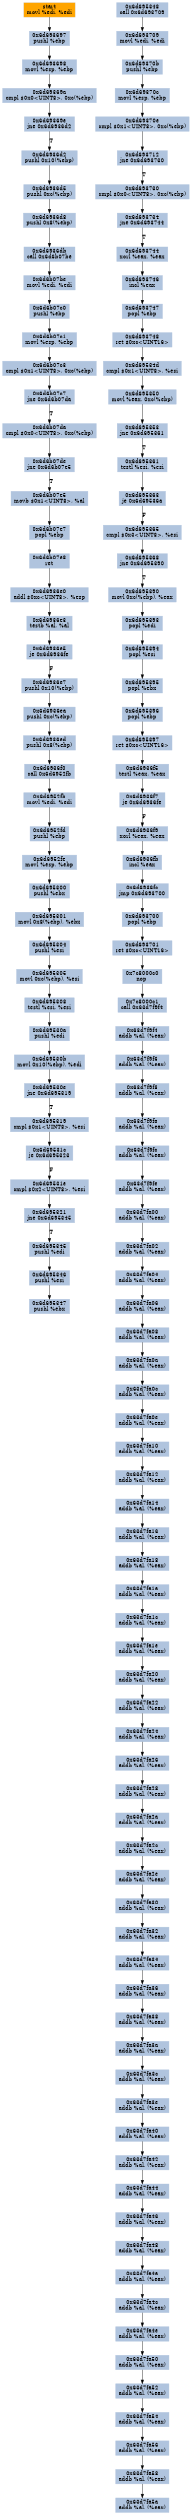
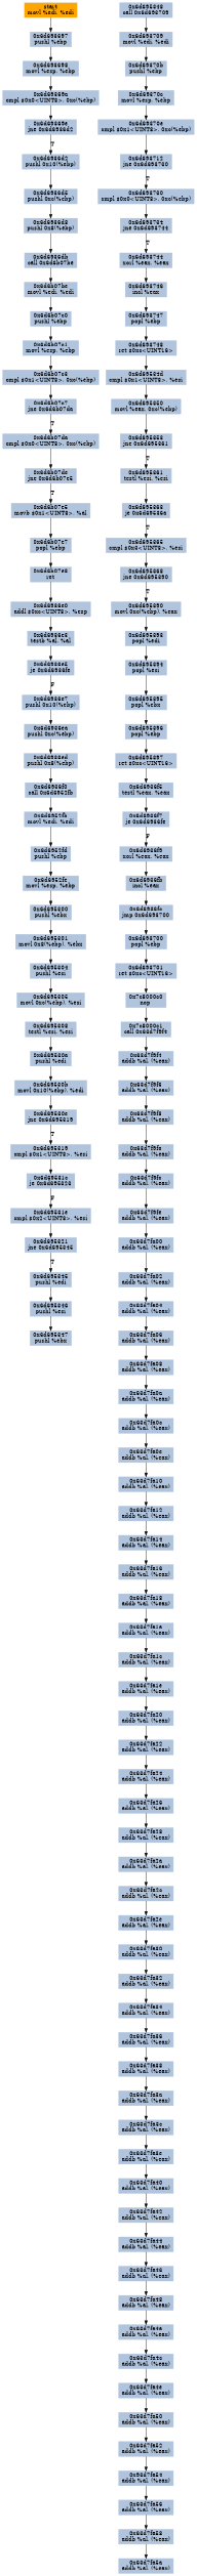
  digraph {
    node [color=lightsteelblue fillcolor=lightsteelblue shape=rectangle style=filled]
    edge [color="#000000"]
    n1 [color=lightgrey fillcolor=orange label="start\nmovl %edi, %edi"]
    n2 [label="0x6d693697\npushl %ebp"]
    n3 [label="0x6d693698\nmovl %esp, %ebp"]
    n4 [label="0x6d69369a\ncmpl $0x0<UINT8>, 0xc(%ebp)"]
    n5 [label="0x6d69369e\njne 0x6d6936d2"]
    n6 [label="0x6d6936d2\npushl 0x10(%ebp)"]
    n7 [label="0x6d6936d5\npushl 0xc(%ebp)"]
    n8 [label="0x6d6936d8\npushl 0x8(%ebp)"]
    n9 [label="0x6d6936db\ncall 0x6d6b07be"]
    n10 [label="0x6d6b07be\nmovl %edi, %edi"]
    n11 [label="0x6d6b07c0\npushl %ebp"]
    n12 [label="0x6d6b07c1\nmovl %esp, %ebp"]
    n13 [label="0x6d6b07c3\ncmpl $0x1<UINT8>, 0xc(%ebp)"]
    n14 [label="0x6d6b07c7\njne 0x6d6b07da"]
    n15 [label="0x6d6b07da\ncmpl $0x0<UINT8>, 0xc(%ebp)"]
    n16 [label="0x6d6b07de\njne 0x6d6b07e5"]
    n17 [label="0x6d6b07e5\nmovb $0x1<UINT8>, %al"]
    n18 [label="0x6d6b07e7\npopl %ebp"]
    n19 [label="0x6d6b07e8\nret"]
    n20 [label="0x6d6936e0\naddl $0xc<UINT8>, %esp"]
    n21 [label="0x6d6936e3\ntestb %al, %al"]
    n22 [label="0x6d6936e5\nje 0x6d6936fe"]
    n23 [label="0x6d6936e7\npushl 0x10(%ebp)"]
    n24 [label="0x6d6936ea\npushl 0xc(%ebp)"]
    n25 [label="0x6d6936ed\npushl 0x8(%ebp)"]
    n26 [label="0x6d6936f0\ncall 0x6d6952fb"]
    n27 [label="0x6d6952fb\nmovl %edi, %edi"]
    n28 [label="0x6d6952fd\npushl %ebp"]
    n29 [label="0x6d6952fe\nmovl %esp, %ebp"]
    n30 [label="0x6d695300\npushl %ebx"]
    n31 [label="0x6d695301\nmovl 0x8(%ebp), %ebx"]
    n32 [label="0x6d695304\npushl %esi"]
    n33 [label="0x6d695305\nmovl 0xc(%ebp), %esi"]
    n34 [label="0x6d695308\ntestl %esi, %esi"]
    n35 [label="0x6d69530a\npushl %edi"]
    n36 [label="0x6d69530b\nmovl 0x10(%ebp), %edi"]
    n37 [label="0x6d69530e\njne 0x6d695319"]
    n38 [label="0x6d695319\ncmpl $0x1<UINT8>, %esi"]
    n39 [label="0x6d69531c\nje 0x6d695323"]
    n40 [label="0x6d69531e\ncmpl $0x2<UINT8>, %esi"]
    n41 [label="0x6d695321\njne 0x6d695345"]
    n42 [label="0x6d695345\npushl %edi"]
    n43 [label="0x6d695346\npushl %esi"]
    n44 [label="0x6d695347\npushl %ebx"]
    n45 [label="0x6d695348\ncall 0x6d693709"]
    n46 [label="0x6d693709\nmovl %edi, %edi"]
    n47 [label="0x6d69370b\npushl %ebp"]
    n48 [label="0x6d69370c\nmovl %esp, %ebp"]
    n49 [label="0x6d69370e\ncmpl $0x1<UINT8>, 0xc(%ebp)"]
    n50 [label="0x6d693712\njne 0x6d693730"]
    n51 [label="0x6d693730\ncmpl $0x0<UINT8>, 0xc(%ebp)"]
    n52 [label="0x6d693734\njne 0x6d693744"]
    n53 [label="0x6d693744\nxorl %eax, %eax"]
    n54 [label="0x6d693746\nincl %eax"]
    n55 [label="0x6d693747\npopl %ebp"]
    n56 [label="0x6d693748\nret $0xc<UINT16>"]
    n57 [label="0x6d69534d\ncmpl $0x1<UINT8>, %esi"]
    n58 [label="0x6d695350\nmovl %eax, 0xc(%ebp)"]
    n59 [label="0x6d695353\njne 0x6d695361"]
    n60 [label="0x6d695361\ntestl %esi, %esi"]
    n61 [label="0x6d695363\nje 0x6d69536a"]
    n62 [label="0x6d695365\ncmpl $0x3<UINT8>, %esi"]
    n63 [label="0x6d695368\njne 0x6d695390"]
    n64 [label="0x6d695390\nmovl 0xc(%ebp), %eax"]
    n65 [label="0x6d695393\npopl %edi"]
    n66 [label="0x6d695394\npopl %esi"]
    n67 [label="0x6d695395\npopl %ebx"]
    n68 [label="0x6d695396\npopl %ebp"]
    n69 [label="0x6d695397\nret $0xc<UINT16>"]
    n70 [label="0x6d6936f5\ntestl %eax, %eax"]
    n71 [label="0x6d6936f7\nje 0x6d6936fe"]
    n72 [label="0x6d6936f9\nxorl %eax, %eax"]
    n73 [label="0x6d6936fb\nincl %eax"]
    n74 [label="0x6d6936fc\njmp 0x6d693700"]
    n75 [label="0x6d693700\npopl %ebp"]
    n76 [label="0x6d693701\nret $0xc<UINT16>"]
    n77 [label="0x7c8000c0\nnop "]
    n78 [label="0x7c8000c1\ncall 0x63d7f9f4"]
    n79 [label="0x63d7f9f4\naddb %al, (%eax)"]
    n80 [label="0x63d7f9f6\naddb %al, (%eax)"]
    n81 [label="0x63d7f9f8\naddb %al, (%eax)"]
    n82 [label="0x63d7f9fa\naddb %al, (%eax)"]
    n83 [label="0x63d7f9fc\naddb %al, (%eax)"]
    n84 [label="0x63d7f9fe\naddb %al, (%eax)"]
    n85 [label="0x63d7fa00\naddb %al, (%eax)"]
    n86 [label="0x63d7fa02\naddb %al, (%eax)"]
    n87 [label="0x63d7fa04\naddb %al, (%eax)"]
    n88 [label="0x63d7fa06\naddb %al, (%eax)"]
    n89 [label="0x63d7fa08\naddb %al, (%eax)"]
    n90 [label="0x63d7fa0a\naddb %al, (%eax)"]
    n91 [label="0x63d7fa0c\naddb %al, (%eax)"]
    n92 [label="0x63d7fa0e\naddb %al, (%eax)"]
    n93 [label="0x63d7fa10\naddb %al, (%eax)"]
    n94 [label="0x63d7fa12\naddb %al, (%eax)"]
    n95 [label="0x63d7fa14\naddb %al, (%eax)"]
    n96 [label="0x63d7fa16\naddb %al, (%eax)"]
    n97 [label="0x63d7fa18\naddb %al, (%eax)"]
    n98 [label="0x63d7fa1a\naddb %al, (%eax)"]
    n99 [label="0x63d7fa1c\naddb %al, (%eax)"]
    n100 [label="0x63d7fa1e\naddb %al, (%eax)"]
    n101 [label="0x63d7fa20\naddb %al, (%eax)"]
    n102 [label="0x63d7fa22\naddb %al, (%eax)"]
    n103 [label="0x63d7fa24\naddb %al, (%eax)"]
    n104 [label="0x63d7fa26\naddb %al, (%eax)"]
    n105 [label="0x63d7fa28\naddb %al, (%eax)"]
    n106 [label="0x63d7fa2a\naddb %al, (%eax)"]
    n107 [label="0x63d7fa2c\naddb %al, (%eax)"]
    n108 [label="0x63d7fa2e\naddb %al, (%eax)"]
    n109 [label="0x63d7fa30\naddb %al, (%eax)"]
    n110 [label="0x63d7fa32\naddb %al, (%eax)"]
    n111 [label="0x63d7fa34\naddb %al, (%eax)"]
    n112 [label="0x63d7fa36\naddb %al, (%eax)"]
    n113 [label="0x63d7fa38\naddb %al, (%eax)"]
    n114 [label="0x63d7fa3a\naddb %al, (%eax)"]
    n115 [label="0x63d7fa3c\naddb %al, (%eax)"]
    n116 [label="0x63d7fa3e\naddb %al, (%eax)"]
    n117 [label="0x63d7fa40\naddb %al, (%eax)"]
    n118 [label="0x63d7fa42\naddb %al, (%eax)"]
    n119 [label="0x63d7fa44\naddb %al, (%eax)"]
    n120 [label="0x63d7fa46\naddb %al, (%eax)"]
    n121 [label="0x63d7fa48\naddb %al, (%eax)"]
    n122 [label="0x63d7fa4a\naddb %al, (%eax)"]
    n123 [label="0x63d7fa4c\naddb %al, (%eax)"]
    n124 [label="0x63d7fa4e\naddb %al, (%eax)"]
    n125 [label="0x63d7fa50\naddb %al, (%eax)"]
    n126 [label="0x63d7fa52\naddb %al, (%eax)"]
-   n127 [label="0x63d7fa54\naddb %al, (%eax)"]
+   n127 [label="0x93d7fa54\naddb %al, (%eax)"]
    n128 [label="0x63d7fa56\naddb %al, (%eax)"]
    n129 [label="0x63d7fa58\naddb %al, (%eax)"]
    n130 [label="0x63d7fa5a\naddb %al, (%eax)"]
    n1 -> n2
    n2 -> n3
    n3 -> n4
    n4 -> n5
    n5 -> n6 [label=T]
    n6 -> n7
    n7 -> n8
    n8 -> n9
    n9 -> n10
    n10 -> n11
    n11 -> n12
    n12 -> n13
    n13 -> n14
    n14 -> n15 [label=T]
    n15 -> n16
    n16 -> n17 [label=T]
    n17 -> n18
    n18 -> n19
    n19 -> n20
    n20 -> n21
    n21 -> n22
    n22 -> n23 [label=F]
    n23 -> n24
    n24 -> n25
    n25 -> n26
    n26 -> n27
    n27 -> n28
    n28 -> n29
    n29 -> n30
    n30 -> n31
    n31 -> n32
    n32 -> n33
    n33 -> n34
    n34 -> n35
    n35 -> n36
    n36 -> n37
    n37 -> n38 [label=T]
    n38 -> n39
    n39 -> n40 [label=F]
    n40 -> n41
    n41 -> n42 [label=T]
    n42 -> n43
    n43 -> n44
    n45 -> n46
    n46 -> n47
    n47 -> n48
    n48 -> n49
    n49 -> n50
    n50 -> n51 [label=T]
    n51 -> n52
    n52 -> n53 [label=T]
    n53 -> n54
    n54 -> n55
    n55 -> n56
    n56 -> n57
    n57 -> n58
    n58 -> n59
    n59 -> n60 [label=T]
    n60 -> n61
-   n61 -> n62 [label=F]
+   n61 -> n62 [label=T]
    n62 -> n63
    n63 -> n64 [label=T]
    n64 -> n65
    n65 -> n66
    n66 -> n67
    n67 -> n68
    n68 -> n69
    n69 -> n70
    n70 -> n71
    n71 -> n72 [label=F]
    n72 -> n73
    n73 -> n74
    n74 -> n75
    n75 -> n76
    n76 -> n77
    n77 -> n78
    n78 -> n79
    n79 -> n80
    n80 -> n81
    n81 -> n82
    n82 -> n83
    n83 -> n84
    n84 -> n85
    n85 -> n86
    n86 -> n87
    n87 -> n88
    n88 -> n89
    n89 -> n90
    n90 -> n91
    n91 -> n92
    n92 -> n93
    n93 -> n94
    n94 -> n95
    n95 -> n96
    n96 -> n97
    n97 -> n98
    n98 -> n99
    n99 -> n100
    n100 -> n101
    n101 -> n102
    n102 -> n103
    n103 -> n104
    n104 -> n105
    n105 -> n106
    n106 -> n107
    n107 -> n108
    n108 -> n109
    n109 -> n110
    n110 -> n111
    n111 -> n112
    n112 -> n113
    n113 -> n114
    n114 -> n115
    n115 -> n116
    n116 -> n117
    n117 -> n118
    n118 -> n119
    n119 -> n120
    n120 -> n121
    n121 -> n122
    n122 -> n123
    n123 -> n124
    n124 -> n125
    n125 -> n126
    n126 -> n127
    n127 -> n128
    n128 -> n129
    n129 -> n130
  }
